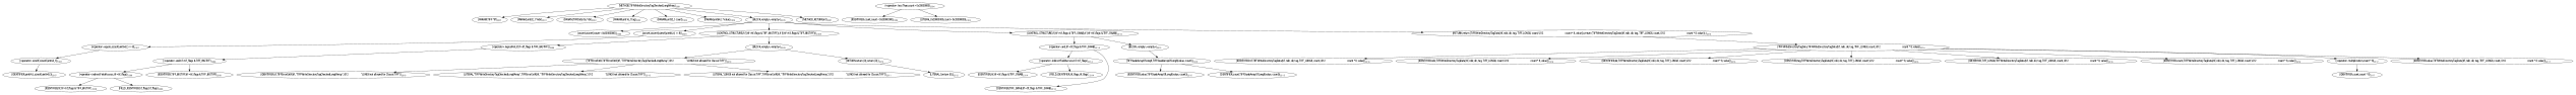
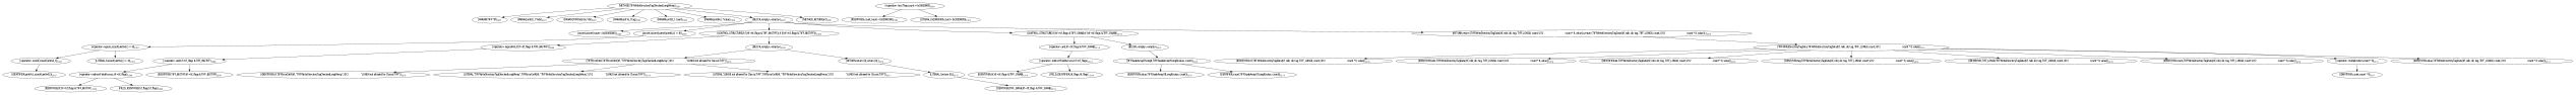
  digraph {
    fontname="Roboto Condensed"
    node [fontname="Roboto Condensed"]
    edge [fontname="Roboto Condensed"]
    n1 [label=<(METHOD,TIFFWriteDirectoryTagCheckedLong8Array)<SUB>2301</SUB>>]
    n2 [label=<(PARAM,TIFF *tif)<SUB>2301</SUB>>]
    n3 [label=<(PARAM,uint32_t *ndir)<SUB>2301</SUB>>]
    n4 [label=<(PARAM,TIFFDirEntry *dir)<SUB>2302</SUB>>]
    n5 [label=<(PARAM,uint16_t tag)<SUB>2303</SUB>>]
    n6 [label=<(PARAM,uint32_t count)<SUB>2303</SUB>>]
    n7 [label=<(PARAM,uint64_t *value)<SUB>2304</SUB>>]
    n8 [label=<(BLOCK,&lt;empty&gt;,&lt;empty&gt;)<SUB>2305</SUB>>]
    n9 [label=<(METHOD_RETURN,int)<SUB>2301</SUB>>]
    n10 [label=<(assert,assert(count &lt; 0x20000000))<SUB>2306</SUB>>]
    n11 [label=<(assert,assert(sizeof(uint64_t) == 8))<SUB>2305</SUB>>]
    n12 [label=<(CONTROL_STRUCTURE,if (!(tif-&gt;tif_flags &amp; TIFF_BIGTIFF)),if (!(tif-&gt;tif_flags &amp; TIFF_BIGTIFF)))<SUB>2308</SUB>>]
    n13 [label=<(CONTROL_STRUCTURE,if (tif-&gt;tif_flags &amp; TIFF_SWAB),if (tif-&gt;tif_flags &amp; TIFF_SWAB))<SUB>2314</SUB>>]
    n14 [label=<(RETURN,return (TIFFWriteDirectoryTagData(tif, ndir, dir, tag, TIFF_LONG8, count,\012                                      count * 8, value));,return (TIFFWriteDirectoryTagData(tif, ndir, dir, tag, TIFF_LONG8, count,\012                                      count * 8, value));)<SUB>2316</SUB>>]
    n15 [label=<(&lt;operator&gt;.equals,sizeof(uint64_t) == 8)<SUB>2307</SUB>>]
    n16 [label=<(&lt;operator&gt;.logicalNot,!(tif-&gt;tif_flags &amp; TIFF_BIGTIFF))<SUB>2308</SUB>>]
    n17 [label=<(BLOCK,&lt;empty&gt;,&lt;empty&gt;)<SUB>2309</SUB>>]
    n18 [label=<(&lt;operator&gt;.and,tif-&gt;tif_flags &amp; TIFF_SWAB)<SUB>2314</SUB>>]
    n19 [label=<(BLOCK,&lt;empty&gt;,&lt;empty&gt;)<SUB>2315</SUB>>]
    n20 [label=<(TIFFWriteDirectoryTagData,TIFFWriteDirectoryTagData(tif, ndir, dir, tag, TIFF_LONG8, count,\012                                      count * 8, value))<SUB>2316</SUB>>]
    n21 [label=<(&lt;operator&gt;.lessThan,count &lt; 0x20000000)<SUB>2306</SUB>>]
    n22 [label=<(IDENTIFIER,count,count &lt; 0x20000000)<SUB>2306</SUB>>]
    n23 [label=<(LITERAL,0x20000000,count &lt; 0x20000000)<SUB>2306</SUB>>]
    n24 [label=<(&lt;operator&gt;.sizeOf,sizeof(uint64_t))<SUB>2307</SUB>>]
+   n25 [label=<(LITERAL,8,sizeof(uint64_t) == 8)<SUB>2307</SUB>>]
    n26 [label=<(IDENTIFIER,uint64_t,sizeof(uint64_t))<SUB>2307</SUB>>]
    n27 [label=<(&lt;operator&gt;.and,tif-&gt;tif_flags &amp; TIFF_BIGTIFF)<SUB>2308</SUB>>]
    n28 [label=<(TIFFErrorExtR,TIFFErrorExtR(tif, &quot;TIFFWriteDirectoryTagCheckedLong8Array&quot;,\012                      &quot;LONG8 not allowed for ClassicTIFF&quot;))<SUB>2310</SUB>>]
    n29 [label=<(RETURN,return (0);,return (0);)<SUB>2312</SUB>>]
    n30 [label=<(&lt;operator&gt;.indirectFieldAccess,tif-&gt;tif_flags)<SUB>2308</SUB>>]
    n31 [label=<(IDENTIFIER,TIFF_BIGTIFF,tif-&gt;tif_flags &amp; TIFF_BIGTIFF)<SUB>2308</SUB>>]
    n32 [label=<(IDENTIFIER,tif,tif-&gt;tif_flags &amp; TIFF_BIGTIFF)<SUB>2308</SUB>>]
    n33 [label=<(FIELD_IDENTIFIER,tif_flags,tif_flags)<SUB>2308</SUB>>]
    n34 [label=<(IDENTIFIER,tif,TIFFErrorExtR(tif, &quot;TIFFWriteDirectoryTagCheckedLong8Array&quot;,\012                      &quot;LONG8 not allowed for ClassicTIFF&quot;))<SUB>2310</SUB>>]
    n35 [label=<(LITERAL,&quot;TIFFWriteDirectoryTagCheckedLong8Array&quot;,TIFFErrorExtR(tif, &quot;TIFFWriteDirectoryTagCheckedLong8Array&quot;,\012                      &quot;LONG8 not allowed for ClassicTIFF&quot;))<SUB>2310</SUB>>]
    n36 [label=<(LITERAL,&quot;LONG8 not allowed for ClassicTIFF&quot;,TIFFErrorExtR(tif, &quot;TIFFWriteDirectoryTagCheckedLong8Array&quot;,\012                      &quot;LONG8 not allowed for ClassicTIFF&quot;))<SUB>2311</SUB>>]
    n37 [label=<(LITERAL,0,return (0);)<SUB>2312</SUB>>]
    n38 [label=<(&lt;operator&gt;.indirectFieldAccess,tif-&gt;tif_flags)<SUB>2314</SUB>>]
    n39 [label=<(IDENTIFIER,TIFF_SWAB,tif-&gt;tif_flags &amp; TIFF_SWAB)<SUB>2314</SUB>>]
    n40 [label=<(TIFFSwabArrayOfLong8,TIFFSwabArrayOfLong8(value, count))<SUB>2315</SUB>>]
    n41 [label=<(IDENTIFIER,tif,tif-&gt;tif_flags &amp; TIFF_SWAB)<SUB>2314</SUB>>]
    n42 [label=<(FIELD_IDENTIFIER,tif_flags,tif_flags)<SUB>2314</SUB>>]
    n43 [label=<(IDENTIFIER,value,TIFFSwabArrayOfLong8(value, count))<SUB>2315</SUB>>]
    n44 [label=<(IDENTIFIER,count,TIFFSwabArrayOfLong8(value, count))<SUB>2315</SUB>>]
    n45 [label=<(IDENTIFIER,tif,TIFFWriteDirectoryTagData(tif, ndir, dir, tag, TIFF_LONG8, count,\012                                      count * 8, value))<SUB>2316</SUB>>]
    n46 [label=<(IDENTIFIER,ndir,TIFFWriteDirectoryTagData(tif, ndir, dir, tag, TIFF_LONG8, count,\012                                      count * 8, value))<SUB>2316</SUB>>]
    n47 [label=<(IDENTIFIER,dir,TIFFWriteDirectoryTagData(tif, ndir, dir, tag, TIFF_LONG8, count,\012                                      count * 8, value))<SUB>2316</SUB>>]
    n48 [label=<(IDENTIFIER,tag,TIFFWriteDirectoryTagData(tif, ndir, dir, tag, TIFF_LONG8, count,\012                                      count * 8, value))<SUB>2316</SUB>>]
    n49 [label=<(IDENTIFIER,TIFF_LONG8,TIFFWriteDirectoryTagData(tif, ndir, dir, tag, TIFF_LONG8, count,\012                                      count * 8, value))<SUB>2316</SUB>>]
    n50 [label=<(IDENTIFIER,count,TIFFWriteDirectoryTagData(tif, ndir, dir, tag, TIFF_LONG8, count,\012                                      count * 8, value))<SUB>2316</SUB>>]
    n51 [label=<(&lt;operator&gt;.multiplication,count * 8)<SUB>2317</SUB>>]
    n52 [label=<(IDENTIFIER,value,TIFFWriteDirectoryTagData(tif, ndir, dir, tag, TIFF_LONG8, count,\012                                      count * 8, value))<SUB>2317</SUB>>]
    n53 [label=<(IDENTIFIER,count,count * 8)<SUB>2317</SUB>>]
    n1 -> n2
    n1 -> n3
    n1 -> n4
    n1 -> n5
    n1 -> n6
    n1 -> n7
    n1 -> n8
    n1 -> n9
    n8 -> n10
    n8 -> n11
    n8 -> n12
    n8 -> n13
    n8 -> n14
    n11 -> n15
    n12 -> n16
    n12 -> n17
    n13 -> n18
    n13 -> n19
    n14 -> n20
    n15 -> n24
+   n15 -> n25
    n16 -> n27
    n17 -> n28
    n17 -> n29
    n18 -> n38
-   n18 -> n39
+   n37 -> n39
    n19 -> n40
    n20 -> n45
    n20 -> n46
    n20 -> n47
    n20 -> n48
    n20 -> n49
    n20 -> n50
    n20 -> n51
    n20 -> n52
    n21 -> n22
    n21 -> n23
    n24 -> n26
    n27 -> n30
    n27 -> n31
    n28 -> n34
    n28 -> n35
    n28 -> n36
    n29 -> n37
    n30 -> n32
    n30 -> n33
    n38 -> n41
    n38 -> n42
    n40 -> n43
    n40 -> n44
    n51 -> n53
  }
